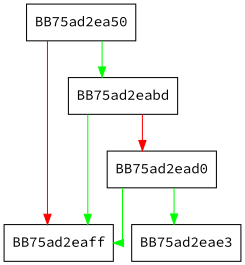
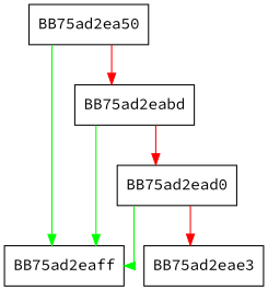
  digraph {
    fontname="Source Code Pro"
    splines=ortho
    node [fontname="Source Code Pro" shape=box]
    edge [color=green fontname="Source Code Pro"]
    n1 [label=BB75ad2ea50]
    BB75ad2eaff
    BB75ad2eabd
    BB75ad2ead0
    BB75ad2eae3
-   n1 -> BB75ad2eaff [color=red]
-   n1 -> BB75ad2eabd
+   n1 -> BB75ad2eaff
+   n1 -> BB75ad2eabd [color=red]
    BB75ad2eabd -> BB75ad2eaff
    BB75ad2eabd -> BB75ad2ead0 [color=red]
    BB75ad2ead0 -> BB75ad2eaff
-   BB75ad2ead0 -> BB75ad2eae3
+   BB75ad2ead0 -> BB75ad2eae3 [color=red]
  }
